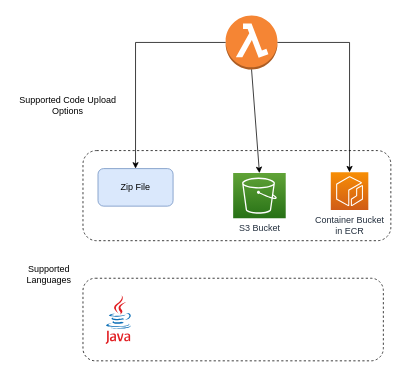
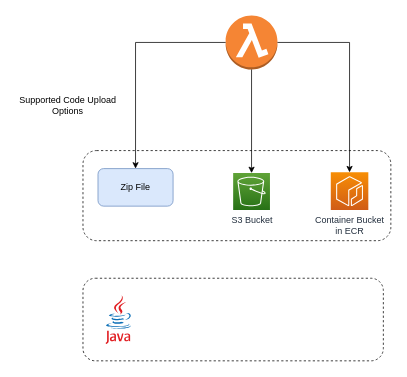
  <mxCell id="0" />
  <mxCell id="1" parent="0" />
  <mxCell id="2" value="" style="rounded=1;whiteSpace=wrap;html=1;dashed=1;" vertex="1" parent="1"><mxGeometry x="110" y="370" width="400" height="110" as="geometry" /></mxCell>
  <mxCell id="3" value="" style="outlineConnect=0;dashed=0;verticalLabelPosition=bottom;verticalAlign=top;align=center;html=1;shape=mxgraph.aws3.lambda_function;fillColor=#F58534;gradientColor=none;" vertex="1" parent="1"><mxGeometry x="300" y="20" width="69" height="72" as="geometry" /></mxCell>
  <mxCell id="4" value="" style="rounded=1;whiteSpace=wrap;html=1;dashed=1;" vertex="1" parent="1"><mxGeometry x="110" y="200" width="410" height="120" as="geometry" /></mxCell>
- <mxCell id="5" value="S3 Bucket" style="sketch=0;points=[[0,0,0],[0.25,0,0],[0.5,0,0],[0.75,0,0],[1,0,0],[0,1,0],[0.25,1,0],[0.5,1,0],[0.75,1,0],[1,1,0],[0,0.25,0],[0,0.5,0],[0,0.75,0],[1,0.25,0],[1,0.5,0],[1,0.75,0]];outlineConnect=0;fontColor=#232F3E;gradientColor=#60A337;gradientDirection=north;fillColor=#277116;strokeColor=#ffffff;dashed=0;verticalLabelPosition=bottom;verticalAlign=top;align=center;html=1;fontSize=12;fontStyle=0;aspect=fixed;shape=mxgraph.aws4.resourceIcon;resIcon=mxgraph.aws4.s3;" vertex="1" parent="1"><mxGeometry x="310" y="230" width="70" height="60" as="geometry" /></mxCell>
+ <mxCell id="5" value="S3 Bucket" style="sketch=0;points=[[0,0,0],[0.25,0,0],[0.5,0,0],[0.75,0,0],[1,0,0],[0,1,0],[0.25,1,0],[0.5,1,0],[0.75,1,0],[1,1,0],[0,0.25,0],[0,0.5,0],[0,0.75,0],[1,0.25,0],[1,0.5,0],[1,0.75,0]];outlineConnect=0;fontColor=#232F3E;gradientColor=#60A337;gradientDirection=north;fillColor=#277116;strokeColor=#ffffff;dashed=0;verticalLabelPosition=bottom;verticalAlign=top;align=center;html=1;fontSize=12;fontStyle=0;aspect=fixed;shape=mxgraph.aws4.resourceIcon;resIcon=mxgraph.aws4.s3;" vertex="1" parent="1"><mxGeometry x="310" y="230" width="49" height="49" as="geometry" /></mxCell>
  <mxCell id="6" value="Zip File" style="rounded=1;whiteSpace=wrap;html=1;fillColor=#dae8fc;strokeColor=#6c8ebf;" vertex="1" parent="1"><mxGeometry x="130" y="224" width="100" height="50" as="geometry" /></mxCell>
  <mxCell id="7" value="Container Bucket &lt;br&gt;in ECR" style="sketch=0;points=[[0,0,0],[0.25,0,0],[0.5,0,0],[0.75,0,0],[1,0,0],[0,1,0],[0.25,1,0],[0.5,1,0],[0.75,1,0],[1,1,0],[0,0.25,0],[0,0.5,0],[0,0.75,0],[1,0.25,0],[1,0.5,0],[1,0.75,0]];outlineConnect=0;fontColor=#232F3E;gradientColor=#F78E04;gradientDirection=north;fillColor=#D05C17;strokeColor=#ffffff;dashed=0;verticalLabelPosition=bottom;verticalAlign=top;align=center;html=1;fontSize=12;fontStyle=0;aspect=fixed;shape=mxgraph.aws4.resourceIcon;resIcon=mxgraph.aws4.ecr;" vertex="1" parent="1"><mxGeometry x="440" y="229" width="50" height="50" as="geometry" /></mxCell>
  <mxCell id="8" value="" style="endArrow=classic;html=1;rounded=0;exitX=0;exitY=0.5;exitDx=0;exitDy=0;exitPerimeter=0;entryX=0.5;entryY=0;entryDx=0;entryDy=0;edgeStyle=orthogonalEdgeStyle;" edge="1" parent="1" source="3" target="6"><mxGeometry width="50" height="50" relative="1" as="geometry"><mxPoint x="260" y="200" as="sourcePoint" /><mxPoint x="310" y="150" as="targetPoint" /></mxGeometry></mxCell>
  <mxCell id="9" value="" style="endArrow=classic;html=1;rounded=0;exitX=0.5;exitY=1;exitDx=0;exitDy=0;exitPerimeter=0;entryX=0.5;entryY=0;entryDx=0;entryDy=0;entryPerimeter=0;" edge="1" parent="1" source="3" target="5"><mxGeometry width="50" height="50" relative="1" as="geometry"><mxPoint x="260" y="200" as="sourcePoint" /><mxPoint x="310" y="150" as="targetPoint" /></mxGeometry></mxCell>
  <mxCell id="10" value="" style="endArrow=classic;html=1;rounded=0;exitX=1;exitY=0.5;exitDx=0;exitDy=0;exitPerimeter=0;entryX=0.5;entryY=0;entryDx=0;entryDy=0;entryPerimeter=0;edgeStyle=orthogonalEdgeStyle;" edge="1" parent="1" source="3" target="7"><mxGeometry width="50" height="50" relative="1" as="geometry"><mxPoint x="260" y="200" as="sourcePoint" /><mxPoint x="310" y="150" as="targetPoint" /></mxGeometry></mxCell>
  <mxCell id="11" value="" style="dashed=0;outlineConnect=0;html=1;align=center;labelPosition=center;verticalLabelPosition=bottom;verticalAlign=top;shape=mxgraph.weblogos.java" vertex="1" parent="1"><mxGeometry x="140" y="392.5" width="34.4" height="65" as="geometry" /></mxCell>
  <mxCell id="12" value="Supported Code Upload Options" style="text;html=1;strokeColor=none;fillColor=none;align=center;verticalAlign=middle;whiteSpace=wrap;rounded=0;dashed=1;" vertex="1" parent="1"><mxGeometry x="20" y="125" width="140" height="30" as="geometry" /></mxCell>
- <mxCell id="13" value="Supported Languages" style="text;html=1;strokeColor=none;fillColor=none;align=center;verticalAlign=middle;whiteSpace=wrap;rounded=0;dashed=1;" vertex="1" parent="1"><mxGeometry x="20" y="350" width="90" height="30" as="geometry" /></mxCell>
  <mxCell id="14" value="" style="shape=image;imageAspect=0;aspect=fixed;verticalLabelPosition=bottom;verticalAlign=top;dashed=1;image=https://play-lh.googleusercontent.com/edQ8_8or0qX3JymcLz5jrHskKXLGjj7b7lGYuBW-oUMmK75vspumKniy6gukdOuzbcNl;" vertex="1" parent="1"><mxGeometry x="200" y="385" width="80" height="80" as="geometry" /></mxCell>
  <mxCell id="15" value="" style="shape=image;imageAspect=0;aspect=fixed;verticalLabelPosition=bottom;verticalAlign=top;dashed=1;image=https://cdn.icon-icons.com/icons2/2699/PNG/512/python_vertical_logo_icon_168039.png;" vertex="1" parent="1"><mxGeometry x="319.81" y="397.5" width="49.19" height="55" as="geometry" /></mxCell>
  <mxCell id="16" value="" style="shape=image;imageAspect=0;aspect=fixed;verticalLabelPosition=bottom;verticalAlign=top;dashed=1;image=https://e7.pngegg.com/pngimages/540/810/png-clipart-node-js-javascript-npm-computer-icons-web-application-others-miscellaneous-text.png;" vertex="1" parent="1"><mxGeometry x="397.76" y="385" width="92.24" height="80" as="geometry" /></mxCell>
